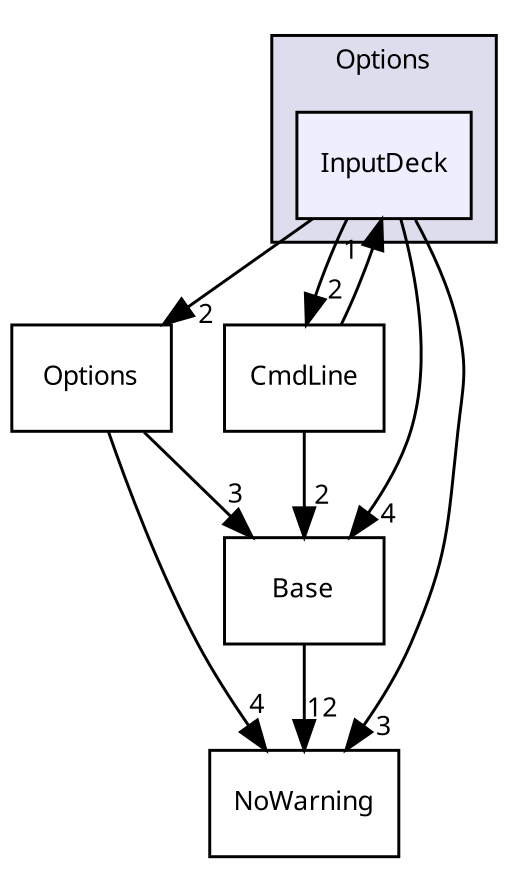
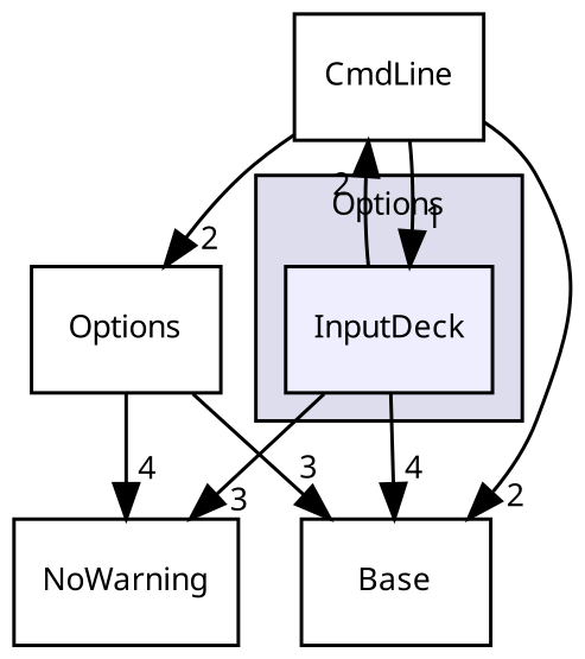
  digraph {
    compound=true
    node [fontname="sans-serif" fontsize=9 shape=box]
    edge [headlabel=2 labeldistance=1.5 labelfontname="sans-serif" labelfontsize=9]
    n1 [fillcolor="#eeeeff" label=InputDeck pencolor=black style=filled]
    n2 [label=Options]
    n3 [label=CmdLine]
    n4 [label=NoWarning]
    n5 [label=Base]
    subgraph cluster_1 {
      bgcolor="#ddddee"
      fontname="sans-serif"
      fontsize=9
      label=Options
      pencolor=black
      n1
    }
-   n1 -> n2
+   n3 -> n2
    n1 -> n3
    n1 -> n4 [headlabel=3]
    n1 -> n5 [headlabel=4]
    n2 -> n4 [headlabel=4]
    n2 -> n5 [headlabel=3]
    n3 -> n1 [headlabel=1]
    n3 -> n5
-   n5 -> n4 [headlabel=12]
  }
